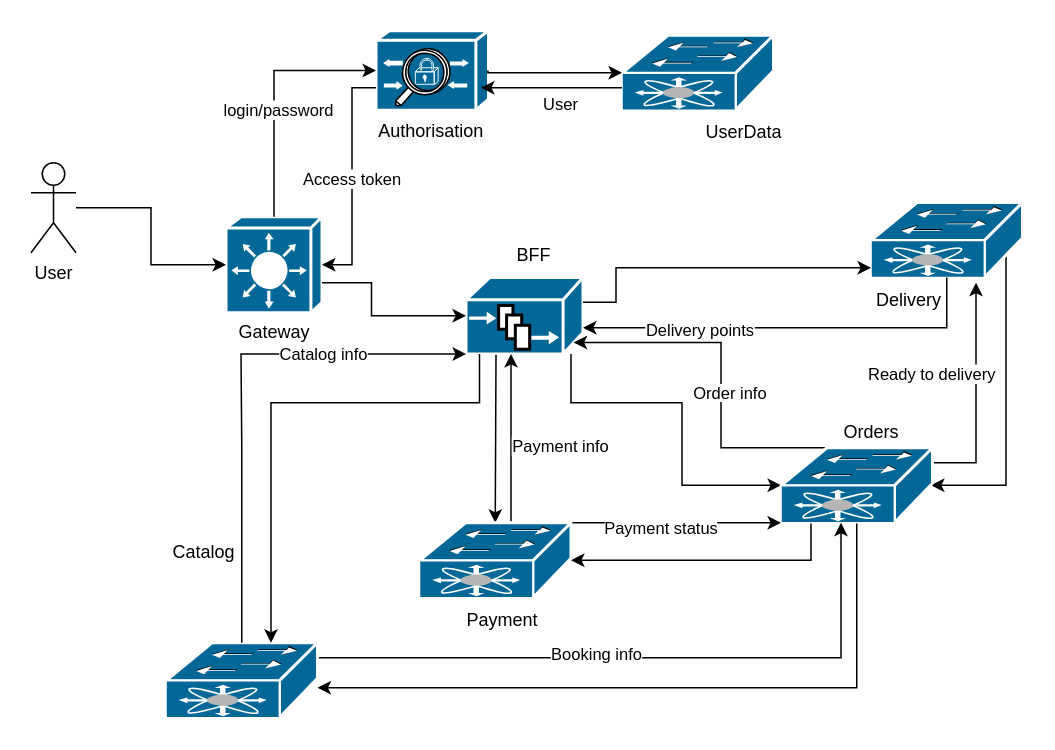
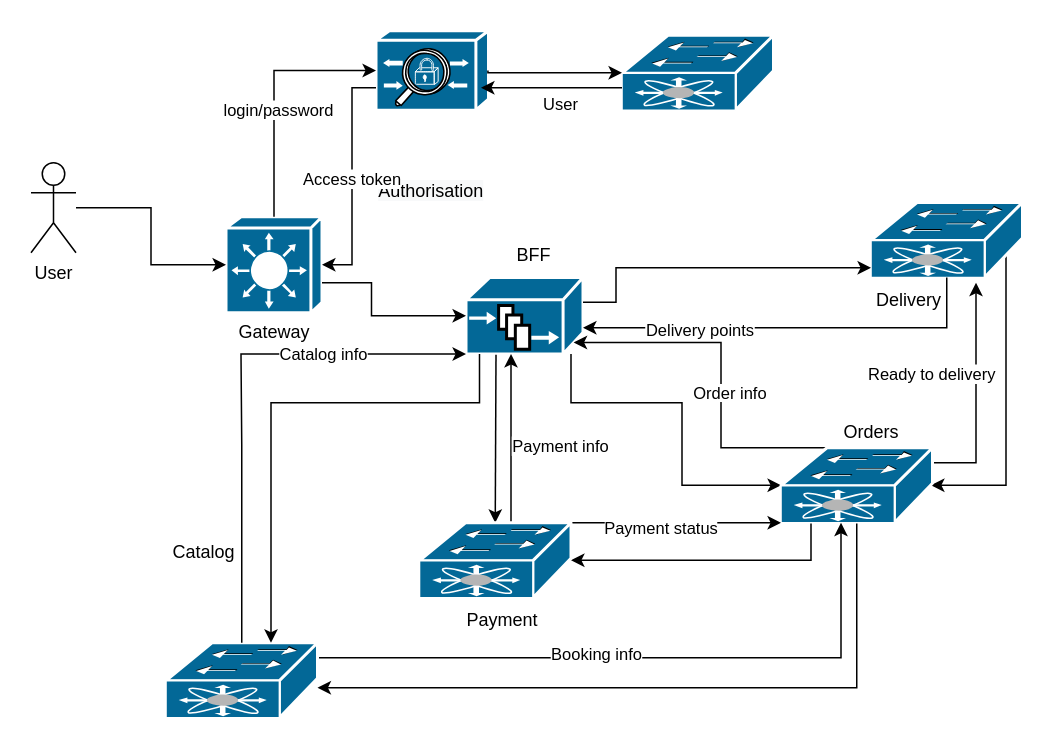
  <mxCell id="0" />
  <mxCell id="1" parent="0" />
  <mxCell id="2" value="User" style="shape=umlActor;verticalLabelPosition=bottom;verticalAlign=top;html=1;" vertex="1" parent="1"><mxGeometry x="20" y="108" width="30" height="60" as="geometry" /></mxCell>
  <mxCell id="3" value="" style="shape=mxgraph.cisco.switches.layer_3_switch;sketch=0;html=1;pointerEvents=1;dashed=0;fillColor=#036897;strokeColor=#ffffff;strokeWidth=2;verticalLabelPosition=bottom;verticalAlign=top;align=center;outlineConnect=0;" vertex="1" parent="1"><mxGeometry x="150" y="144" width="64" height="64" as="geometry" /></mxCell>
  <mxCell id="4" value="Gateway" style="text;html=1;align=center;verticalAlign=middle;resizable=0;points=[];autosize=1;strokeColor=none;fillColor=none;" vertex="1" parent="1"><mxGeometry x="147" y="205.5" width="70" height="30" as="geometry" /></mxCell>
  <mxCell id="5" value="" style="edgeStyle=orthogonalEdgeStyle;rounded=0;orthogonalLoop=1;jettySize=auto;html=1;startArrow=none;entryX=0;entryY=0.5;entryDx=0;entryDy=0;entryPerimeter=0;" edge="1" parent="1" source="2" target="3"><mxGeometry relative="1" as="geometry"><mxPoint x="200" y="138" as="targetPoint" /></mxGeometry></mxCell>
  <mxCell id="6" value="" style="shape=mxgraph.cisco.misc.acs;sketch=0;html=1;pointerEvents=1;dashed=0;fillColor=#036897;strokeColor=#ffffff;strokeWidth=2;verticalLabelPosition=bottom;verticalAlign=top;align=center;outlineConnect=0;" vertex="1" parent="1"><mxGeometry x="250" y="20" width="75" height="53" as="geometry" /></mxCell>
- <mxCell id="7" value="&lt;span style=&quot;color: rgb(0, 0, 0); font-family: Helvetica; font-size: 12px; font-style: normal; font-variant-ligatures: normal; font-variant-caps: normal; font-weight: 400; letter-spacing: normal; orphans: 2; text-align: center; text-indent: 0px; text-transform: none; widows: 2; word-spacing: 0px; -webkit-text-stroke-width: 0px; background-color: rgb(248, 249, 250); text-decoration-thickness: initial; text-decoration-style: initial; text-decoration-color: initial; float: none; display: inline !important;&quot;&gt;Authorisation&lt;/span&gt;" style="text;whiteSpace=wrap;html=1;" vertex="1" parent="1"><mxGeometry x="250" y="73" width="80" height="20" as="geometry" /></mxCell>
+ <mxCell id="7" value="&lt;span style=&quot;color: rgb(0, 0, 0); font-family: Helvetica; font-size: 12px; font-style: normal; font-variant-ligatures: normal; font-variant-caps: normal; font-weight: 400; letter-spacing: normal; orphans: 2; text-align: center; text-indent: 0px; text-transform: none; widows: 2; word-spacing: 0px; -webkit-text-stroke-width: 0px; background-color: rgb(248, 249, 250); text-decoration-thickness: initial; text-decoration-style: initial; text-decoration-color: initial; float: none; display: inline !important;&quot;&gt;Authorisation&lt;/span&gt;" style="text;whiteSpace=wrap;html=1;" vertex="1" parent="1"><mxGeometry x="250" y="113" width="80" height="20" as="geometry" /></mxCell>
  <mxCell id="8" style="edgeStyle=orthogonalEdgeStyle;rounded=0;orthogonalLoop=1;jettySize=auto;html=1;entryX=0;entryY=0.5;entryDx=0;entryDy=0;entryPerimeter=0;" edge="1" parent="1" source="9" target="22"><mxGeometry relative="1" as="geometry"><Array as="points"><mxPoint x="380" y="268" /><mxPoint x="454" y="268" /><mxPoint x="454" y="323" /></Array></mxGeometry></mxCell>
  <mxCell id="9" value="" style="shape=mxgraph.cisco.misc.iptv_content_manager;sketch=0;html=1;pointerEvents=1;dashed=0;fillColor=#036897;strokeColor=#ffffff;strokeWidth=2;verticalLabelPosition=bottom;verticalAlign=top;align=center;outlineConnect=0;" vertex="1" parent="1"><mxGeometry x="310" y="184.5" width="78" height="51" as="geometry" /></mxCell>
  <mxCell id="10" style="edgeStyle=orthogonalEdgeStyle;rounded=0;orthogonalLoop=1;jettySize=auto;html=1;entryX=0.5;entryY=0;entryDx=0;entryDy=0;entryPerimeter=0;" edge="1" parent="1" target="44"><mxGeometry relative="1" as="geometry"><mxPoint x="330" y="236" as="sourcePoint" /><Array as="points"><mxPoint x="330" y="236" /><mxPoint x="330" y="292" /></Array></mxGeometry></mxCell>
  <mxCell id="11" value="BFF" style="text;html=1;align=center;verticalAlign=middle;resizable=0;points=[];autosize=1;strokeColor=none;fillColor=none;" vertex="1" parent="1"><mxGeometry x="330" y="154.5" width="50" height="30" as="geometry" /></mxCell>
  <mxCell id="12" value="" style="shape=mxgraph.cisco.misc.nexus_5000;sketch=0;html=1;pointerEvents=1;dashed=0;fillColor=#036897;strokeColor=#ffffff;strokeWidth=2;verticalLabelPosition=bottom;verticalAlign=top;align=center;outlineConnect=0;" vertex="1" parent="1"><mxGeometry x="414" y="23" width="101" height="50" as="geometry" /></mxCell>
- <mxCell id="13" value="UserData" style="text;html=1;align=center;verticalAlign=middle;resizable=0;points=[];autosize=1;strokeColor=none;fillColor=none;" vertex="1" parent="1"><mxGeometry x="460" y="73" width="70" height="30" as="geometry" /></mxCell>
  <mxCell id="14" style="edgeStyle=orthogonalEdgeStyle;rounded=0;orthogonalLoop=1;jettySize=auto;html=1;entryX=0.99;entryY=0.5;entryDx=0;entryDy=0;entryPerimeter=0;exitX=0.99;exitY=0.5;exitDx=0;exitDy=0;exitPerimeter=0;" edge="1" parent="1" source="15" target="22"><mxGeometry relative="1" as="geometry"><Array as="points"><mxPoint x="670" y="160" /><mxPoint x="670" y="323" /></Array></mxGeometry></mxCell>
  <mxCell id="15" value="" style="shape=mxgraph.cisco.misc.nexus_5000;sketch=0;html=1;pointerEvents=1;dashed=0;fillColor=#036897;strokeColor=#ffffff;strokeWidth=2;verticalLabelPosition=bottom;verticalAlign=top;align=center;outlineConnect=0;" vertex="1" parent="1"><mxGeometry x="580" y="134.5" width="101" height="50" as="geometry" /></mxCell>
  <mxCell id="16" value="Delivery" style="text;html=1;align=center;verticalAlign=middle;resizable=0;points=[];autosize=1;strokeColor=none;fillColor=none;" vertex="1" parent="1"><mxGeometry x="570" y="184.5" width="70" height="30" as="geometry" /></mxCell>
  <mxCell id="17" style="edgeStyle=orthogonalEdgeStyle;rounded=0;orthogonalLoop=1;jettySize=auto;html=1;exitX=0.5;exitY=0;exitDx=0;exitDy=0;exitPerimeter=0;entryX=0.92;entryY=0.85;entryDx=0;entryDy=0;entryPerimeter=0;" edge="1" parent="1" source="22" target="9"><mxGeometry relative="1" as="geometry"><mxPoint x="480" y="238" as="targetPoint" /><Array as="points"><mxPoint x="480" y="298" /><mxPoint x="480" y="228" /></Array></mxGeometry></mxCell>
  <mxCell id="18" style="edgeStyle=orthogonalEdgeStyle;rounded=0;orthogonalLoop=1;jettySize=auto;html=1;" edge="1" parent="1" source="22"><mxGeometry relative="1" as="geometry"><mxPoint x="650" y="188" as="targetPoint" /><Array as="points"><mxPoint x="650" y="308" /></Array></mxGeometry></mxCell>
  <mxCell id="19" value="Ready to delivery&amp;nbsp;" style="edgeLabel;html=1;align=center;verticalAlign=middle;resizable=0;points=[];" vertex="1" connectable="0" parent="18"><mxGeometry x="-0.029" relative="1" as="geometry"><mxPoint x="-29" y="-17" as="offset" /></mxGeometry></mxCell>
  <mxCell id="20" style="edgeStyle=orthogonalEdgeStyle;rounded=0;orthogonalLoop=1;jettySize=auto;html=1;" edge="1" parent="1" source="22" target="44"><mxGeometry relative="1" as="geometry"><mxPoint x="520" y="408" as="targetPoint" /><Array as="points"><mxPoint x="540" y="373" /></Array></mxGeometry></mxCell>
  <mxCell id="21" style="edgeStyle=orthogonalEdgeStyle;rounded=0;orthogonalLoop=1;jettySize=auto;html=1;" edge="1" parent="1" source="22" target="26"><mxGeometry relative="1" as="geometry"><mxPoint x="250" y="468" as="targetPoint" /><Array as="points"><mxPoint x="571" y="458" /></Array></mxGeometry></mxCell>
  <mxCell id="22" value="" style="shape=mxgraph.cisco.misc.nexus_5000;sketch=0;html=1;pointerEvents=1;dashed=0;fillColor=#036897;strokeColor=#ffffff;strokeWidth=2;verticalLabelPosition=bottom;verticalAlign=top;align=center;outlineConnect=0;" vertex="1" parent="1"><mxGeometry x="520" y="298" width="101" height="50" as="geometry" /></mxCell>
  <mxCell id="23" value="Orders" style="text;html=1;align=center;verticalAlign=middle;resizable=0;points=[];autosize=1;strokeColor=none;fillColor=none;" vertex="1" parent="1"><mxGeometry x="550" y="273" width="60" height="30" as="geometry" /></mxCell>
  <mxCell id="24" style="edgeStyle=orthogonalEdgeStyle;rounded=0;orthogonalLoop=1;jettySize=auto;html=1;" edge="1" parent="1" source="26" target="22"><mxGeometry relative="1" as="geometry"><Array as="points"><mxPoint x="560" y="438" /></Array></mxGeometry></mxCell>
  <mxCell id="25" value="Booking info" style="edgeLabel;html=1;align=center;verticalAlign=middle;resizable=0;points=[];" vertex="1" connectable="0" parent="24"><mxGeometry x="-0.157" y="3" relative="1" as="geometry"><mxPoint as="offset" /></mxGeometry></mxCell>
  <mxCell id="26" value="" style="shape=mxgraph.cisco.misc.nexus_5000;sketch=0;html=1;pointerEvents=1;dashed=0;fillColor=#036897;strokeColor=#ffffff;strokeWidth=2;verticalLabelPosition=bottom;verticalAlign=top;align=center;outlineConnect=0;" vertex="1" parent="1"><mxGeometry x="110" y="428" width="101" height="50" as="geometry" /></mxCell>
  <mxCell id="27" value="Catalog" style="text;html=1;align=center;verticalAlign=middle;resizable=0;points=[];autosize=1;strokeColor=none;fillColor=none;" vertex="1" parent="1"><mxGeometry x="105" y="353" width="60" height="30" as="geometry" /></mxCell>
  <mxCell id="28" value="" style="edgeStyle=orthogonalEdgeStyle;rounded=0;orthogonalLoop=1;jettySize=auto;html=1;startArrow=none;entryX=0;entryY=0.5;entryDx=0;entryDy=0;entryPerimeter=0;exitX=0.5;exitY=0;exitDx=0;exitDy=0;exitPerimeter=0;" edge="1" parent="1" source="3" target="6"><mxGeometry relative="1" as="geometry"><mxPoint x="100" y="70" as="sourcePoint" /><mxPoint x="200" y="108" as="targetPoint" /></mxGeometry></mxCell>
  <mxCell id="29" value="login/password" style="edgeLabel;html=1;align=center;verticalAlign=middle;resizable=0;points=[];" vertex="1" connectable="0" parent="28"><mxGeometry x="-0.126" y="-2" relative="1" as="geometry"><mxPoint as="offset" /></mxGeometry></mxCell>
  <mxCell id="30" value="Access token" style="edgeStyle=orthogonalEdgeStyle;rounded=0;orthogonalLoop=1;jettySize=auto;html=1;startArrow=none;entryX=1;entryY=0.5;entryDx=0;entryDy=0;entryPerimeter=0;" edge="1" parent="1" source="6" target="3"><mxGeometry relative="1" as="geometry"><mxPoint x="210" y="118" as="sourcePoint" /><mxPoint x="260" y="128" as="targetPoint" /><Array as="points"><mxPoint x="234" y="58" /><mxPoint x="234" y="176" /></Array></mxGeometry></mxCell>
  <mxCell id="31" value="" style="edgeStyle=orthogonalEdgeStyle;rounded=0;orthogonalLoop=1;jettySize=auto;html=1;startArrow=none;entryX=0;entryY=0.5;entryDx=0;entryDy=0;entryPerimeter=0;" edge="1" parent="1" source="3" target="9"><mxGeometry relative="1" as="geometry"><mxPoint x="214" y="178" as="sourcePoint" /><mxPoint x="314" y="216" as="targetPoint" /><Array as="points"><mxPoint x="247" y="188" /><mxPoint x="247" y="210" /></Array></mxGeometry></mxCell>
  <mxCell id="32" value="" style="edgeStyle=orthogonalEdgeStyle;rounded=0;orthogonalLoop=1;jettySize=auto;html=1;startArrow=none;exitX=0.995;exitY=0.5;exitDx=0;exitDy=0;exitPerimeter=0;entryX=0;entryY=0.5;entryDx=0;entryDy=0;entryPerimeter=0;" edge="1" parent="1" source="6" target="12"><mxGeometry relative="1" as="geometry"><mxPoint x="320" y="93" as="sourcePoint" /><mxPoint x="410" y="48" as="targetPoint" /><Array as="points"><mxPoint x="325" y="48" /></Array></mxGeometry></mxCell>
  <mxCell id="33" value="User" style="edgeLabel;html=1;align=center;verticalAlign=middle;resizable=0;points=[];" vertex="1" connectable="0" parent="32"><mxGeometry x="0.076" y="-1" relative="1" as="geometry"><mxPoint y="19" as="offset" /></mxGeometry></mxCell>
  <mxCell id="34" value="" style="edgeStyle=orthogonalEdgeStyle;rounded=0;orthogonalLoop=1;jettySize=auto;html=1;startArrow=none;" edge="1" parent="1" source="12"><mxGeometry relative="1" as="geometry"><mxPoint x="341.625" y="118" as="sourcePoint" /><mxPoint x="320" y="58" as="targetPoint" /><Array as="points"><mxPoint x="330" y="58" /><mxPoint x="330" y="58" /></Array></mxGeometry></mxCell>
  <mxCell id="35" value="" style="edgeStyle=orthogonalEdgeStyle;rounded=0;orthogonalLoop=1;jettySize=auto;html=1;startArrow=none;" edge="1" parent="1" source="9" target="26"><mxGeometry relative="1" as="geometry"><mxPoint x="90" y="248" as="sourcePoint" /><mxPoint x="180" y="298" as="targetPoint" /><Array as="points"><mxPoint x="319" y="268" /><mxPoint x="180" y="268" /></Array></mxGeometry></mxCell>
  <mxCell id="36" value="" style="edgeStyle=orthogonalEdgeStyle;rounded=0;orthogonalLoop=1;jettySize=auto;html=1;startArrow=none;entryX=0;entryY=1;entryDx=0;entryDy=0;entryPerimeter=0;" edge="1" parent="1" source="26" target="9"><mxGeometry relative="1" as="geometry"><mxPoint x="340" y="296" as="sourcePoint" /><mxPoint x="210.75" y="348" as="targetPoint" /><Array as="points"><mxPoint x="161" y="296" /><mxPoint x="160" y="246" /></Array></mxGeometry></mxCell>
  <mxCell id="37" value="Catalog info" style="edgeLabel;html=1;align=center;verticalAlign=middle;resizable=0;points=[];" vertex="1" connectable="0" parent="36"><mxGeometry x="0.465" y="-1" relative="1" as="geometry"><mxPoint x="-4" y="-1" as="offset" /></mxGeometry></mxCell>
  <mxCell id="38" value="" style="edgeStyle=orthogonalEdgeStyle;rounded=0;orthogonalLoop=1;jettySize=auto;html=1;startArrow=none;exitX=0.995;exitY=0.5;exitDx=0;exitDy=0;exitPerimeter=0;" edge="1" parent="1" target="15"><mxGeometry relative="1" as="geometry"><mxPoint x="388.025" y="201" as="sourcePoint" /><mxPoint x="477.4" y="202.5" as="targetPoint" /><Array as="points"><mxPoint x="410" y="201" /><mxPoint x="410" y="178" /></Array></mxGeometry></mxCell>
  <mxCell id="39" value="" style="edgeStyle=orthogonalEdgeStyle;rounded=0;orthogonalLoop=1;jettySize=auto;html=1;startArrow=none;" edge="1" parent="1" source="15" target="9"><mxGeometry relative="1" as="geometry"><mxPoint x="550" y="218" as="sourcePoint" /><mxPoint x="395" y="251.75" as="targetPoint" /><Array as="points"><mxPoint x="631" y="218" /></Array></mxGeometry></mxCell>
  <mxCell id="40" value="Delivery points" style="edgeLabel;html=1;align=center;verticalAlign=middle;resizable=0;points=[];" vertex="1" connectable="0" parent="1"><mxGeometry x="259.498" y="250.5" as="geometry"><mxPoint x="206" y="-31" as="offset" /></mxGeometry></mxCell>
  <mxCell id="41" style="edgeStyle=orthogonalEdgeStyle;rounded=0;orthogonalLoop=1;jettySize=auto;html=1;" edge="1" parent="1" source="44" target="9"><mxGeometry relative="1" as="geometry"><Array as="points"><mxPoint x="340" y="278" /><mxPoint x="340" y="278" /></Array></mxGeometry></mxCell>
  <mxCell id="42" style="edgeStyle=orthogonalEdgeStyle;rounded=0;orthogonalLoop=1;jettySize=auto;html=1;entryX=0;entryY=1;entryDx=0;entryDy=0;entryPerimeter=0;" edge="1" parent="1" source="44" target="22"><mxGeometry relative="1" as="geometry"><mxPoint x="510" y="348" as="targetPoint" /><Array as="points"><mxPoint x="420" y="348" /><mxPoint x="420" y="348" /></Array></mxGeometry></mxCell>
  <mxCell id="43" value="Payment status" style="edgeLabel;html=1;align=center;verticalAlign=middle;resizable=0;points=[];" vertex="1" connectable="0" parent="42"><mxGeometry x="-0.157" y="-3" relative="1" as="geometry"><mxPoint as="offset" /></mxGeometry></mxCell>
  <mxCell id="44" value="" style="shape=mxgraph.cisco.misc.nexus_5000;sketch=0;html=1;pointerEvents=1;dashed=0;fillColor=#036897;strokeColor=#ffffff;strokeWidth=2;verticalLabelPosition=bottom;verticalAlign=top;align=center;outlineConnect=0;" vertex="1" parent="1"><mxGeometry x="279" y="348" width="101" height="50" as="geometry" /></mxCell>
  <mxCell id="45" value="Payment" style="text;html=1;align=center;verticalAlign=middle;resizable=0;points=[];autosize=1;strokeColor=none;fillColor=none;" vertex="1" parent="1"><mxGeometry x="298.5" y="398" width="70" height="30" as="geometry" /></mxCell>
  <mxCell id="46" value="Payment info" style="edgeLabel;html=1;align=center;verticalAlign=middle;resizable=0;points=[];" vertex="1" connectable="0" parent="1"><mxGeometry x="359.998" y="288" as="geometry"><mxPoint x="13" y="8" as="offset" /></mxGeometry></mxCell>
  <mxCell id="47" value="&lt;span style=&quot;color: rgb(0, 0, 0); font-family: Helvetica; font-size: 11px; font-style: normal; font-variant-ligatures: normal; font-variant-caps: normal; font-weight: 400; letter-spacing: normal; orphans: 2; text-align: center; text-indent: 0px; text-transform: none; widows: 2; word-spacing: 0px; -webkit-text-stroke-width: 0px; background-color: rgb(255, 255, 255); text-decoration-thickness: initial; text-decoration-style: initial; text-decoration-color: initial; float: none; display: inline !important;&quot;&gt;Order info&lt;/span&gt;" style="text;whiteSpace=wrap;html=1;" vertex="1" parent="1"><mxGeometry x="460" y="248" width="110" height="40" as="geometry" /></mxCell>
